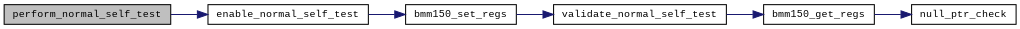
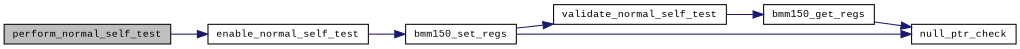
  digraph {
    fontname="Liberation Mono"
    rankdir=LR
    node [color=black fillcolor=white fontname="Liberation Mono" fontsize=10 shape=record style=filled]
    edge [color=midnightblue fontname="Liberation Mono" fontsize=10 labelfontname=Helvetica labelfontsize=10 style=solid]
    n1 [fillcolor=grey75 fontcolor=black height=0.2 label=perform_normal_self_test width=0.4]
    n2 [height=0.2 label=enable_normal_self_test width=0.4]
    n3 [height=0.2 label=bmm150_set_regs width=0.4]
    n4 [height=0.2 label=validate_normal_self_test width=0.4]
    n5 [height=0.2 label=bmm150_get_regs width=0.4]
    n6 [height=0.2 label=null_ptr_check width=0.4]
    n1 -> n2
    n2 -> n3
    n3 -> n4
+   n3 -> n6
    n4 -> n5
    n5 -> n6
  }
